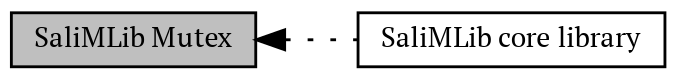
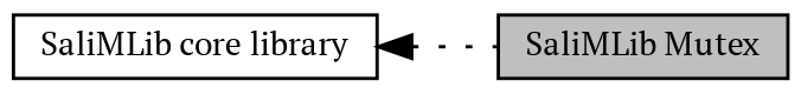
  digraph {
    rankdir=LR
    fontname="PT Serif"
    node [color=black fontname="PT Serif" fontsize=10 shape=record style=filled]
    n1 [fillcolor=grey75 fontcolor=black height=0.2 label="SaliMLib Mutex" width=0.4]
    n2 [fillcolor=white height=0.2 label="SaliMLib core library" width=0.4]
-   n1 -> n2 [dir=back fontname="PT Serif" fontsize=10 labelfontname=Helvetica labelfontsize=10 shape=plaintext style=dotted]
+   n2 -> n1 [dir=back fontname="PT Serif" fontsize=10 labelfontname=Helvetica labelfontsize=10 shape=plaintext style=dotted]
  }
